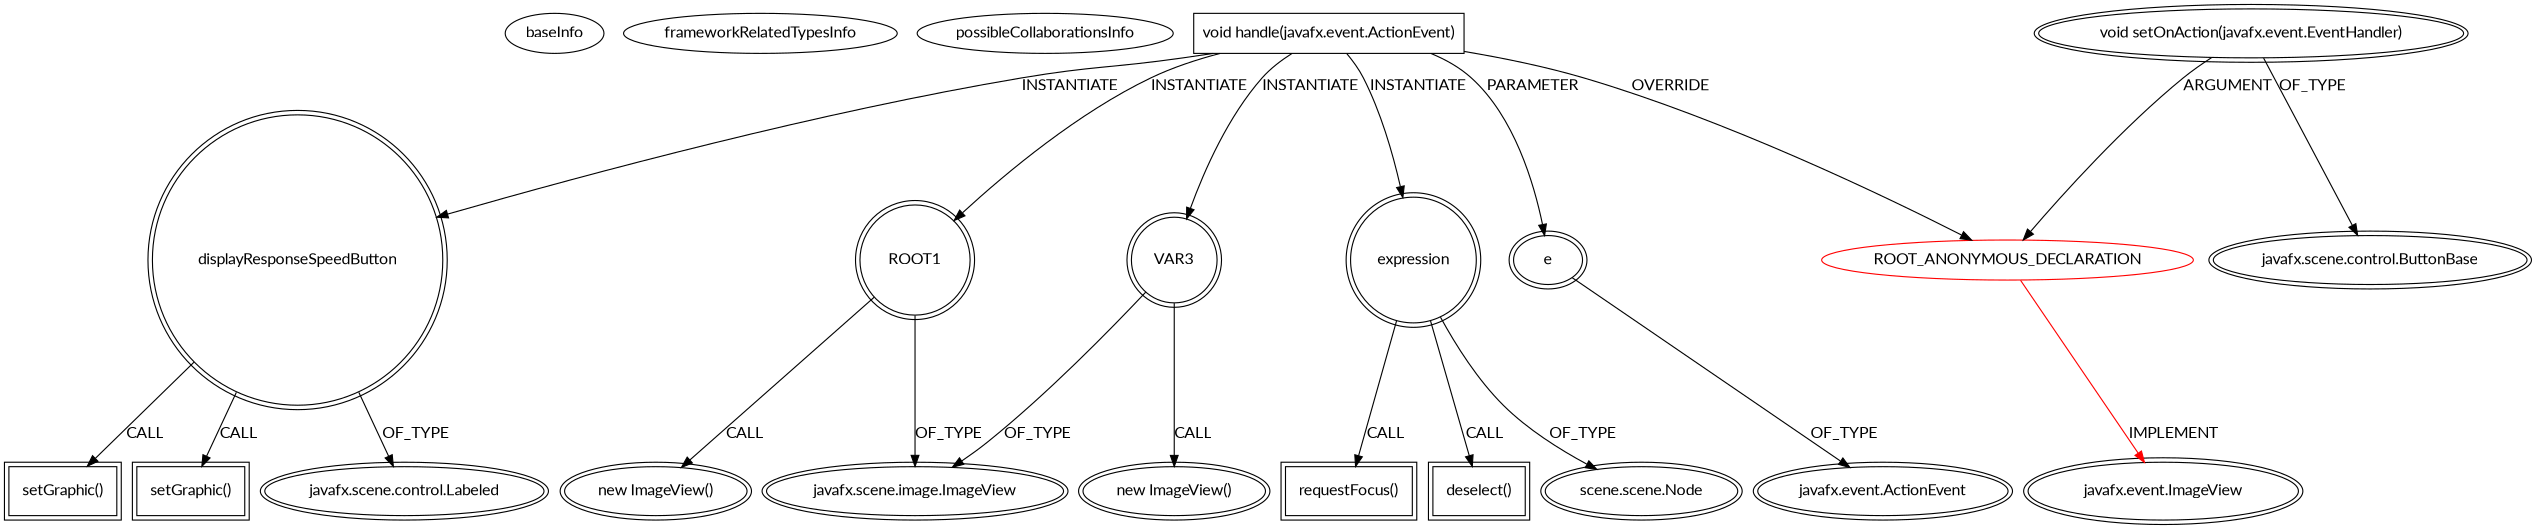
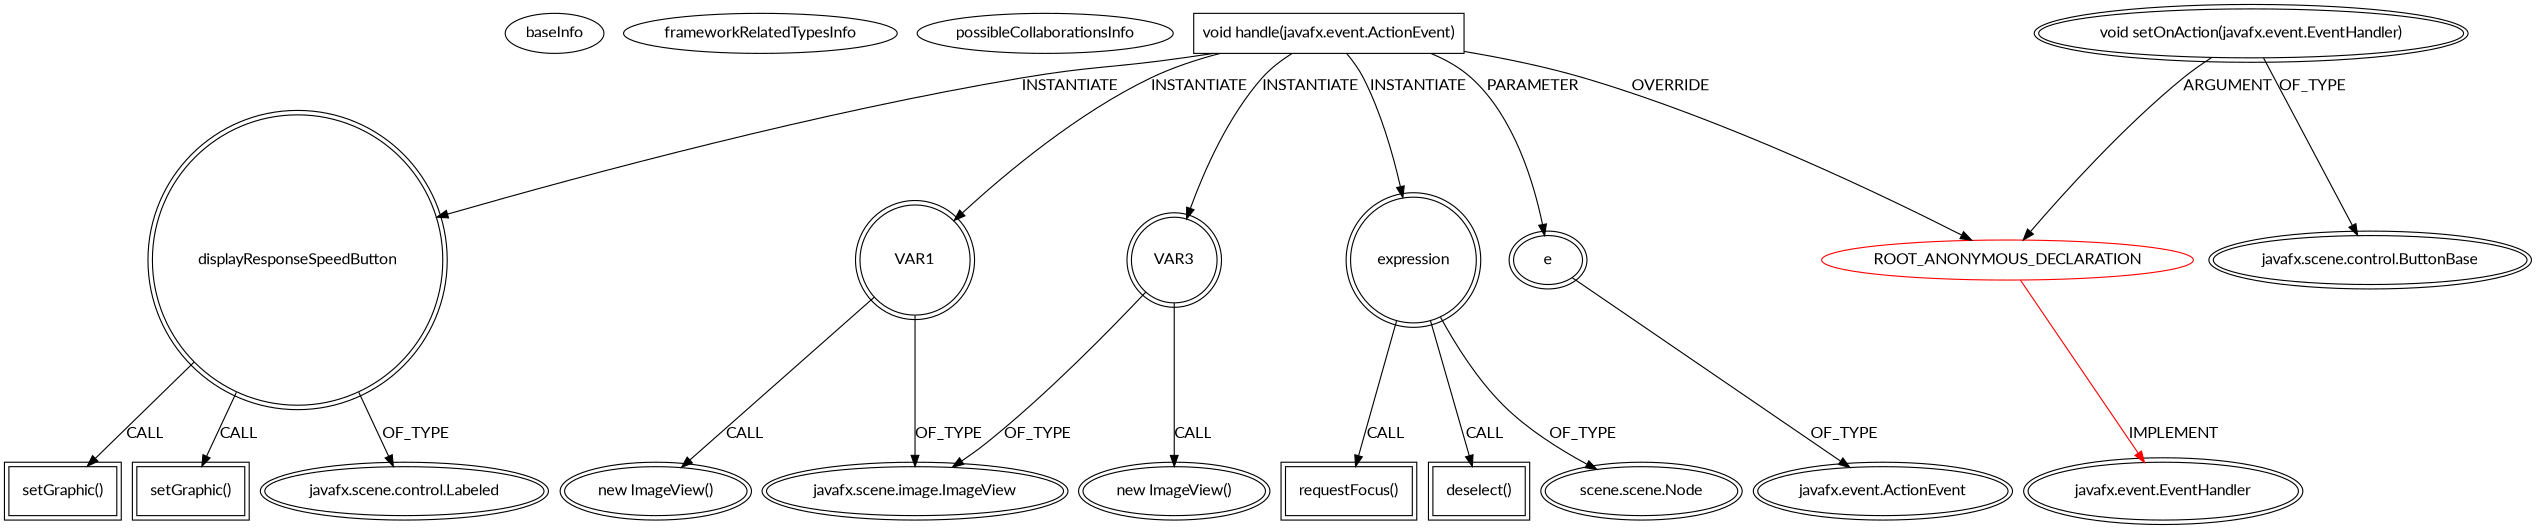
  digraph {
    fontname=Lato
    node [fontname=Lato isFrameworkType=true vertexType=FRAMEWORK_CLASS_TYPE peripheries=2]
    edge [fontname=Lato]
    baseInfo [category=extension_graph graphId=198 isAnonymous=true possibleRelation=false isFrameworkType="" vertexType="" peripheries=""]
    frameworkRelatedTypesInfo [0="javafx.event.EventHandler" isFrameworkType="" vertexType="" peripheries=""]
    possibleCollaborationsInfo [isFrameworkType="" vertexType="" peripheries=""]
    n4 [color=red isFrameworkType=false label=ROOT_ANONYMOUS_DECLARATION vertexType=ROOT_ANONYMOUS_DECLARATION peripheries=""]
-   n5 [label="javafx.event.ImageView" vertexType=FRAMEWORK_INTERFACE_TYPE]
+   n5 [label="javafx.event.EventHandler" vertexType=FRAMEWORK_INTERFACE_TYPE]
    n6 [isFrameworkType=false label="void handle(javafx.event.ActionEvent)" shape=box vertexType=OVERRIDING_METHOD_DECLARATION peripheries=""]
    n7 [label=e vertexType=PARAMETER_DECLARATION]
    n8 [label=displayResponseSpeedButton shape=circle vertexType=VARIABLE_EXPRESION]
-   n9 [label=ROOT1 shape=circle vertexType=VARIABLE_EXPRESION]
+   n9 [label=VAR1 shape=circle vertexType=VARIABLE_EXPRESION]
    n10 [label=VAR3 shape=circle vertexType=VARIABLE_EXPRESION]
    n11 [label=expression shape=circle vertexType=VARIABLE_EXPRESION]
    n12 [label="void setOnAction(javafx.event.EventHandler)" vertexType=OUTSIDE_CALL]
    n13 [label="javafx.scene.control.ButtonBase"]
    n14 [label="javafx.event.ActionEvent"]
    n15 [label="javafx.scene.control.Labeled"]
    n16 [label="setGraphic()" shape=box vertexType=INSIDE_CALL]
    n17 [label="setGraphic()" shape=box vertexType=INSIDE_CALL]
    n18 [label="javafx.scene.image.ImageView"]
    n19 [label="new ImageView()" vertexType=CONSTRUCTOR_CALL]
    n20 [label="new ImageView()" vertexType=CONSTRUCTOR_CALL]
    n21 [label="scene.scene.Node"]
    n22 [label="requestFocus()" shape=box vertexType=INSIDE_CALL]
    n23 [label="deselect()" shape=box vertexType=INSIDE_CALL]
    n4 -> n5 [color=red label=IMPLEMENT]
    n6 -> n4 [label=OVERRIDE]
    n6 -> n7 [label=PARAMETER]
    n6 -> n8 [label=INSTANTIATE]
    n6 -> n9 [label=INSTANTIATE]
    n6 -> n10 [label=INSTANTIATE]
    n6 -> n11 [label=INSTANTIATE]
    n7 -> n14 [label=OF_TYPE]
    n8 -> n15 [label=OF_TYPE]
    n8 -> n16 [label=CALL]
    n8 -> n17 [label=CALL]
    n9 -> n18 [label=OF_TYPE]
    n9 -> n19 [label=CALL]
    n10 -> n18 [label=OF_TYPE]
    n10 -> n20 [label=CALL]
    n11 -> n21 [label=OF_TYPE]
    n11 -> n22 [label=CALL]
    n11 -> n23 [label=CALL]
    n12 -> n4 [label=ARGUMENT]
    n12 -> n13 [label=OF_TYPE]
  }
